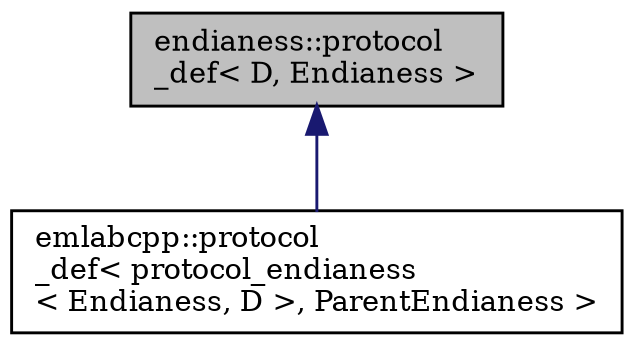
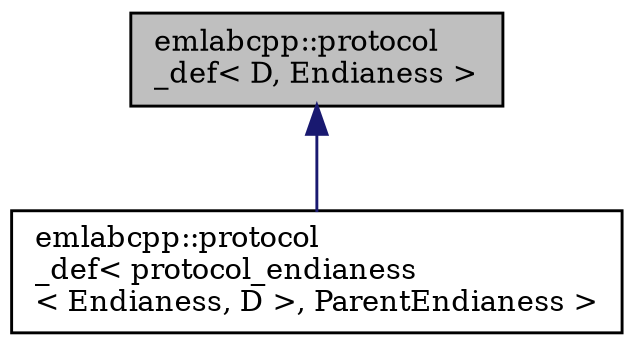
  digraph {
    fontname="DejaVu Serif"
    node [color=black fontname="DejaVu Serif" fontsize=10 shape=record style=filled]
-   n1 [fillcolor=grey75 fontcolor=black height=0.2 label="endianess::protocol\l_def\< D, Endianess \>" width=0.4]
+   n1 [fillcolor=grey75 fontcolor=black height=0.2 label="emlabcpp::protocol\l_def\< D, Endianess \>" width=0.4]
    n2 [fillcolor=white height=0.2 label="emlabcpp::protocol\l_def\< protocol_endianess\l\< Endianess, D \>, ParentEndianess \>" width=0.4]
    n1 -> n2 [color=midnightblue dir=back fontname="DejaVu Serif" fontsize=10 labelfontname=Helvetica labelfontsize=10 style=solid]
  }
